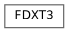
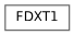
  digraph {
    rankdir=LR
-   n1 [color=grey40 fillcolor=white fontname=Helvetica fontsize=10 height=0.2 label=FDXT3 shape=box style=filled width=0.4]
+   n1 [color=grey40 fillcolor=white fontname=Helvetica fontsize=10 height=0.2 label=FDXT1 shape=box style=filled width=0.4]
  }
